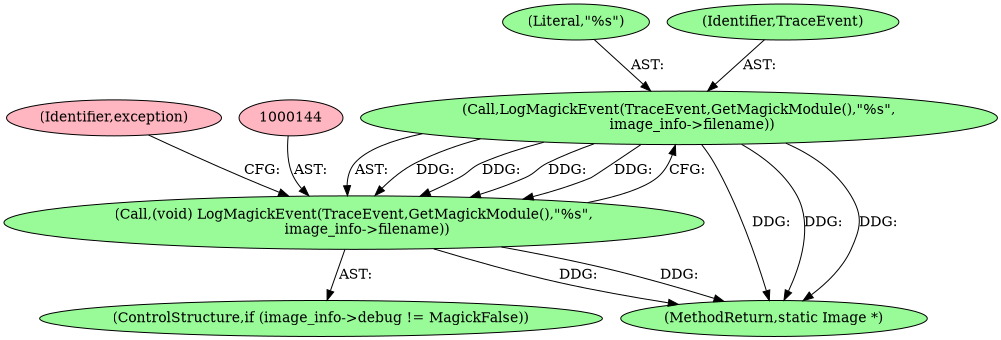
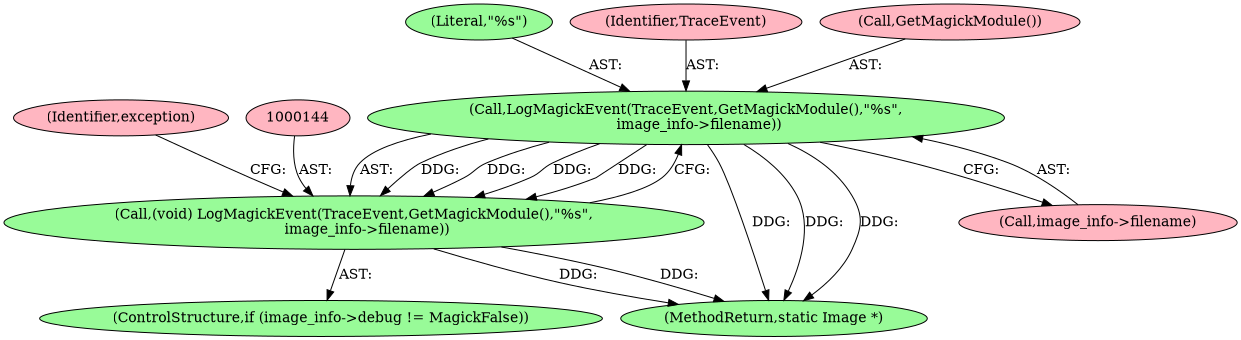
  digraph {
    node [fillcolor=palegreen style=filled]
    n1 [label="(Call,LogMagickEvent(TraceEvent,GetMagickModule(),\"%s\",\n      image_info->filename))"]
    n2 [label="(Call,(void) LogMagickEvent(TraceEvent,GetMagickModule(),\"%s\",\n      image_info->filename))"]
    n3 [label="(MethodReturn,static Image *)"]
+   n4 [fillcolor=lightpink label="(Call,image_info->filename)"]
    n5 [label="(ControlStructure,if (image_info->debug != MagickFalse))"]
    n6 [fillcolor=lightpink label="(Identifier,exception)"]
    n7 [label="(Literal,\"%s\")"]
-   n8 [label="(Identifier,TraceEvent)"]
+   n8 [fillcolor=lightpink label="(Identifier,TraceEvent)"]
+   n9 [fillcolor=lightpink label="(Call,GetMagickModule())"]
    1000144 [fillcolor=lightpink]
    n1 -> n2 [label="AST: "]
    n1 -> n2 [label="DDG: "]
    n1 -> n2 [label="DDG: "]
    n1 -> n2 [label="DDG: "]
    n1 -> n2 [label="DDG: "]
    n1 -> n3 [label="DDG: "]
    n1 -> n3 [label="DDG: "]
    n1 -> n3 [label="DDG: "]
+   n1 -> n4 [label="CFG: "]
    n2 -> n1 [label="CFG: "]
    n2 -> n3 [label="DDG: "]
    n2 -> n3 [label="DDG: "]
    n2 -> n5 [label="AST: "]
+   n4 -> n1 [label="AST: "]
    n6 -> n2 [label="CFG: "]
    n7 -> n1 [label="AST: "]
    n8 -> n1 [label="AST: "]
+   n9 -> n1 [label="AST: "]
    1000144 -> n2 [label="AST: "]
  }
